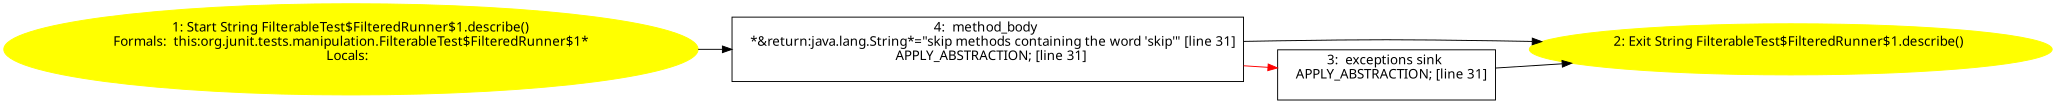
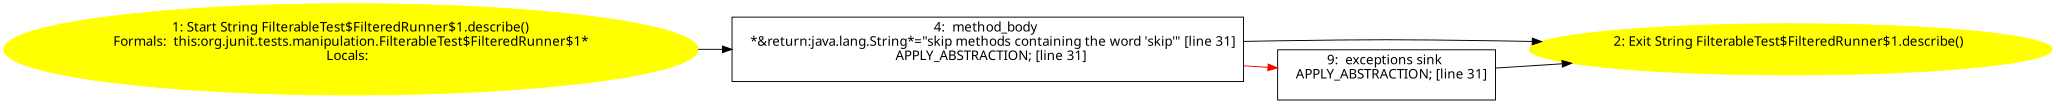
  digraph {
    rankdir=LR
    fontname="Noto Sans"
    node [fontname="Noto Sans"]
    edge [fontname="Noto Sans"]
    n1 [color=yellow label="1: Start String FilterableTest$FilteredRunner$1.describe()\nFormals:  this:org.junit.tests.manipulation.FilterableTest$FilteredRunner$1*\nLocals:  \n  " style=filled]
    n2 [label="4:  method_body \n   *&return:java.lang.String*=\"skip methods containing the word 'skip'\" [line 31]\n  APPLY_ABSTRACTION; [line 31]\n " shape=box]
    n3 [color=yellow label="2: Exit String FilterableTest$FilteredRunner$1.describe() \n  " style=filled]
-   n4 [label="3:  exceptions sink \n   APPLY_ABSTRACTION; [line 31]\n " shape=box]
+   n4 [label="9:  exceptions sink \n   APPLY_ABSTRACTION; [line 31]\n " shape=box]
    n1 -> n2
    n2 -> n3
    n2 -> n4 [color=red]
    n4 -> n3
  }
